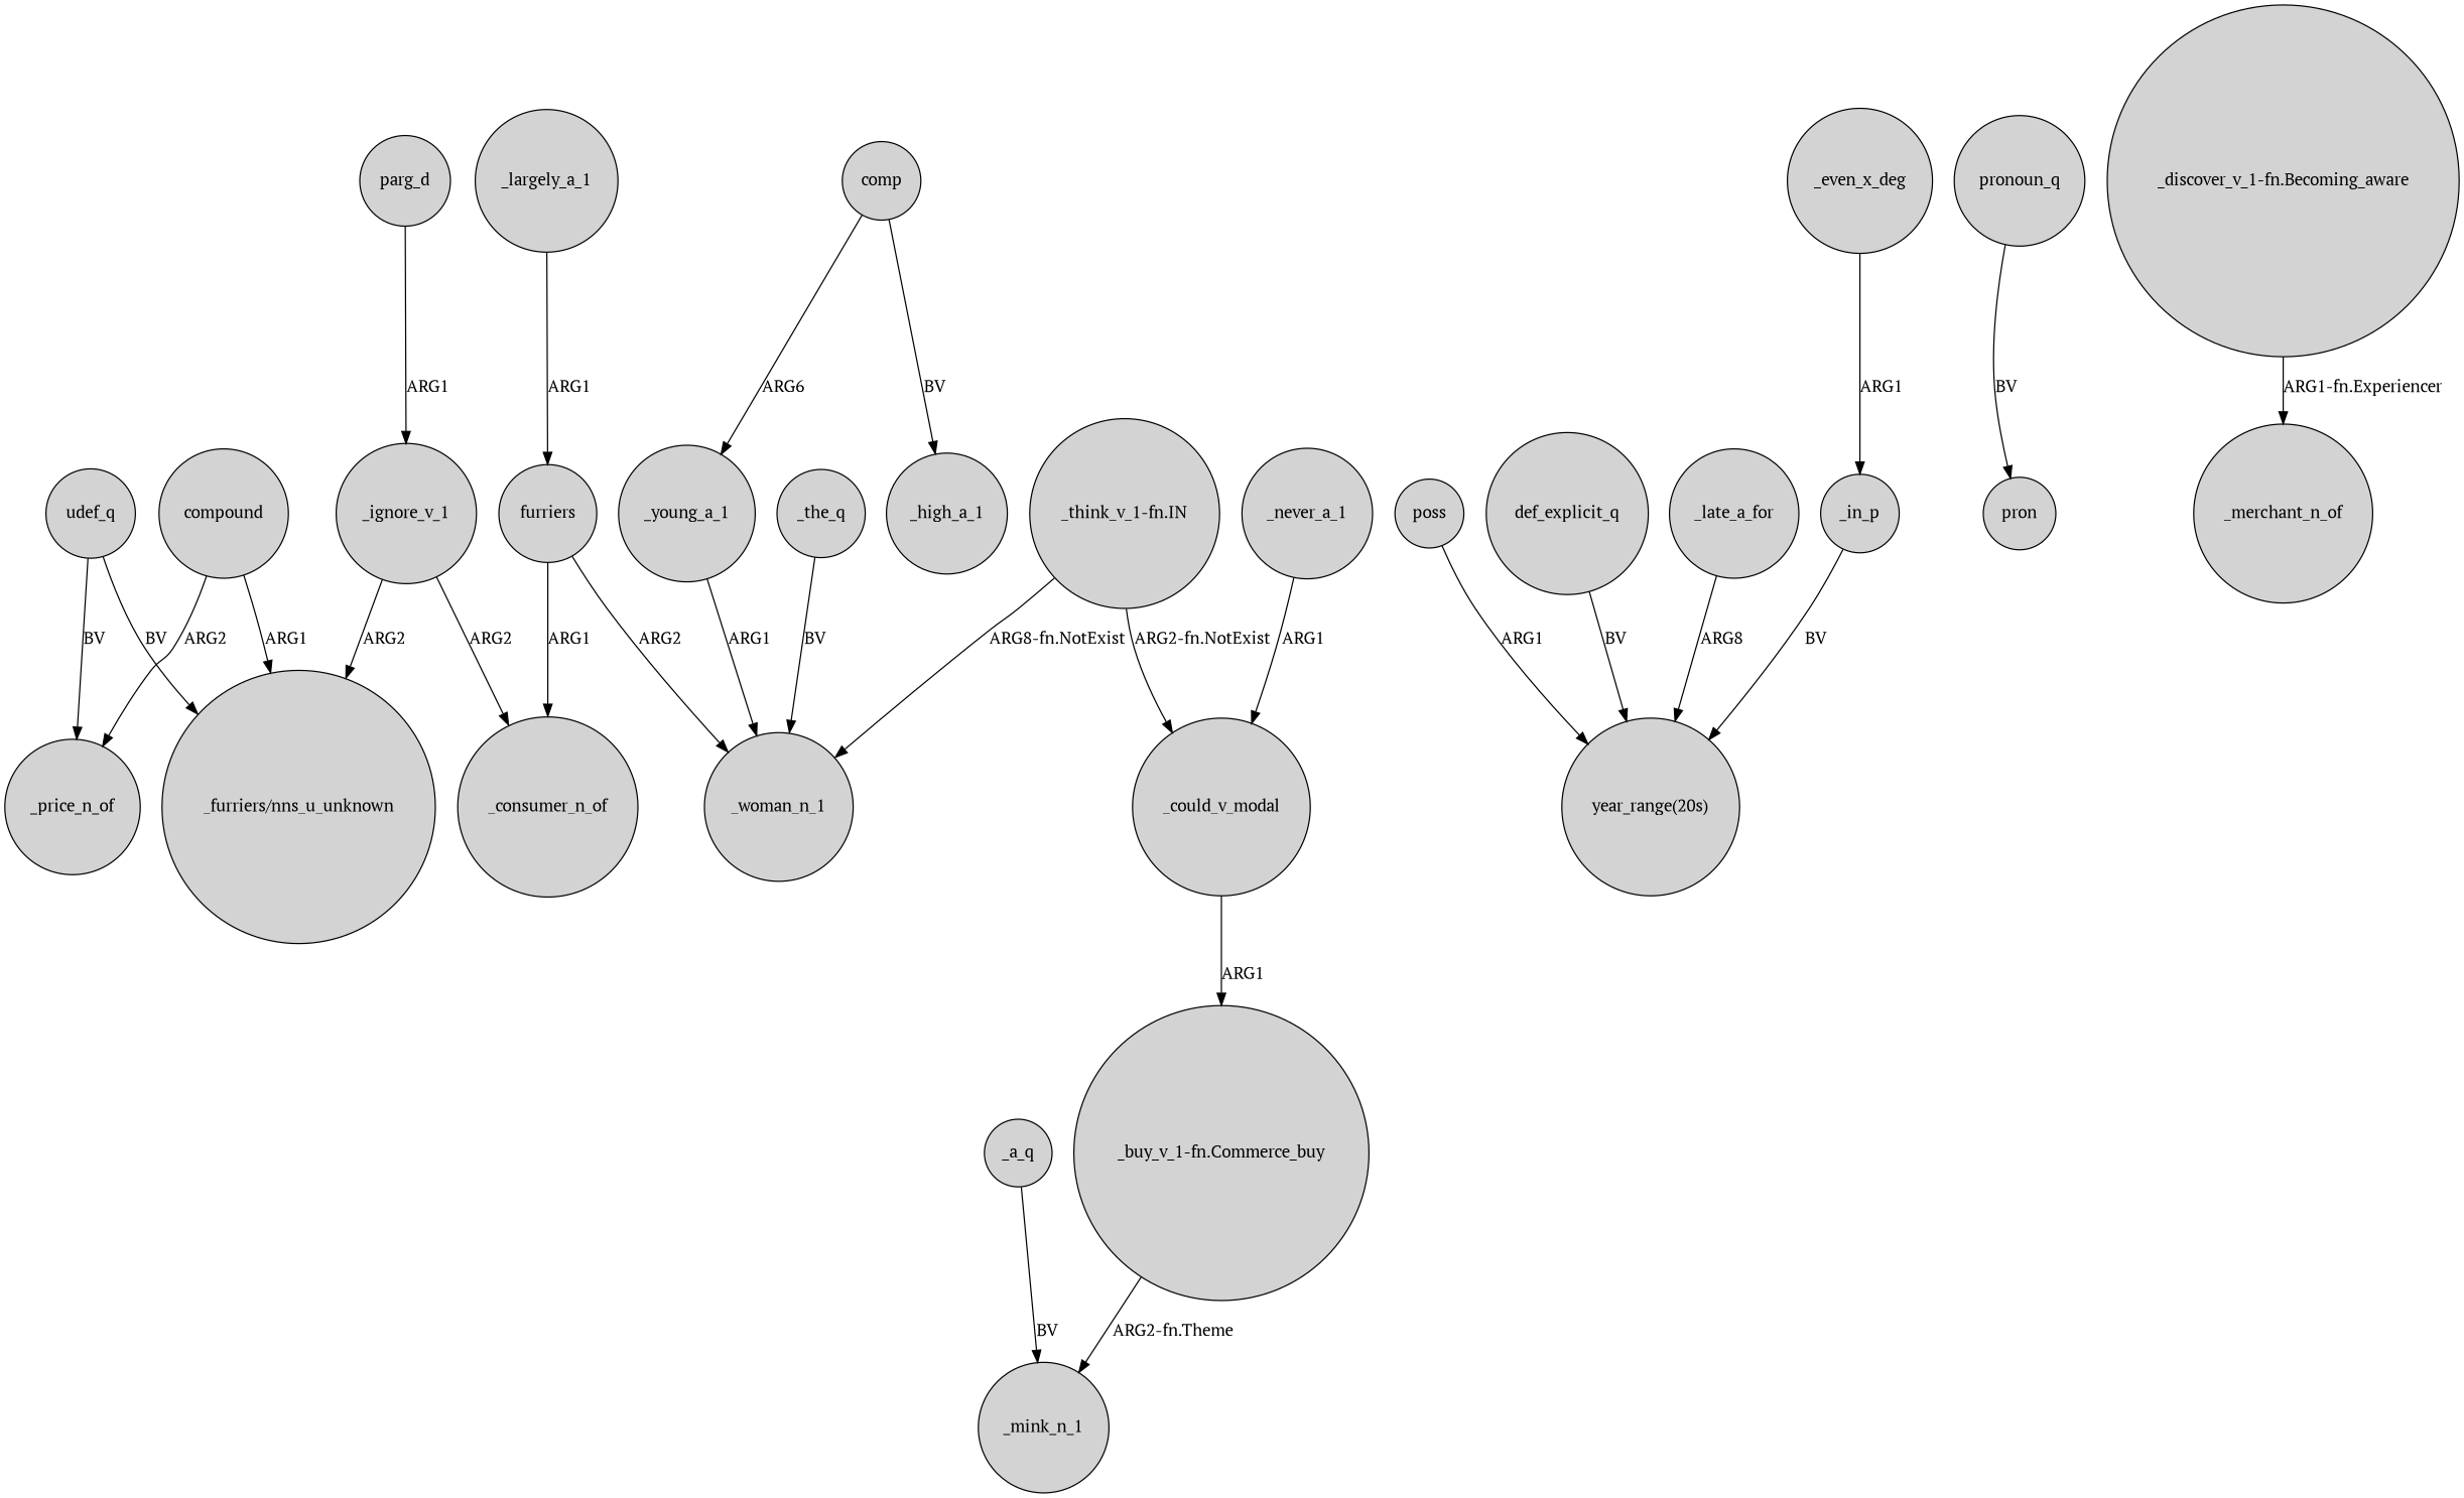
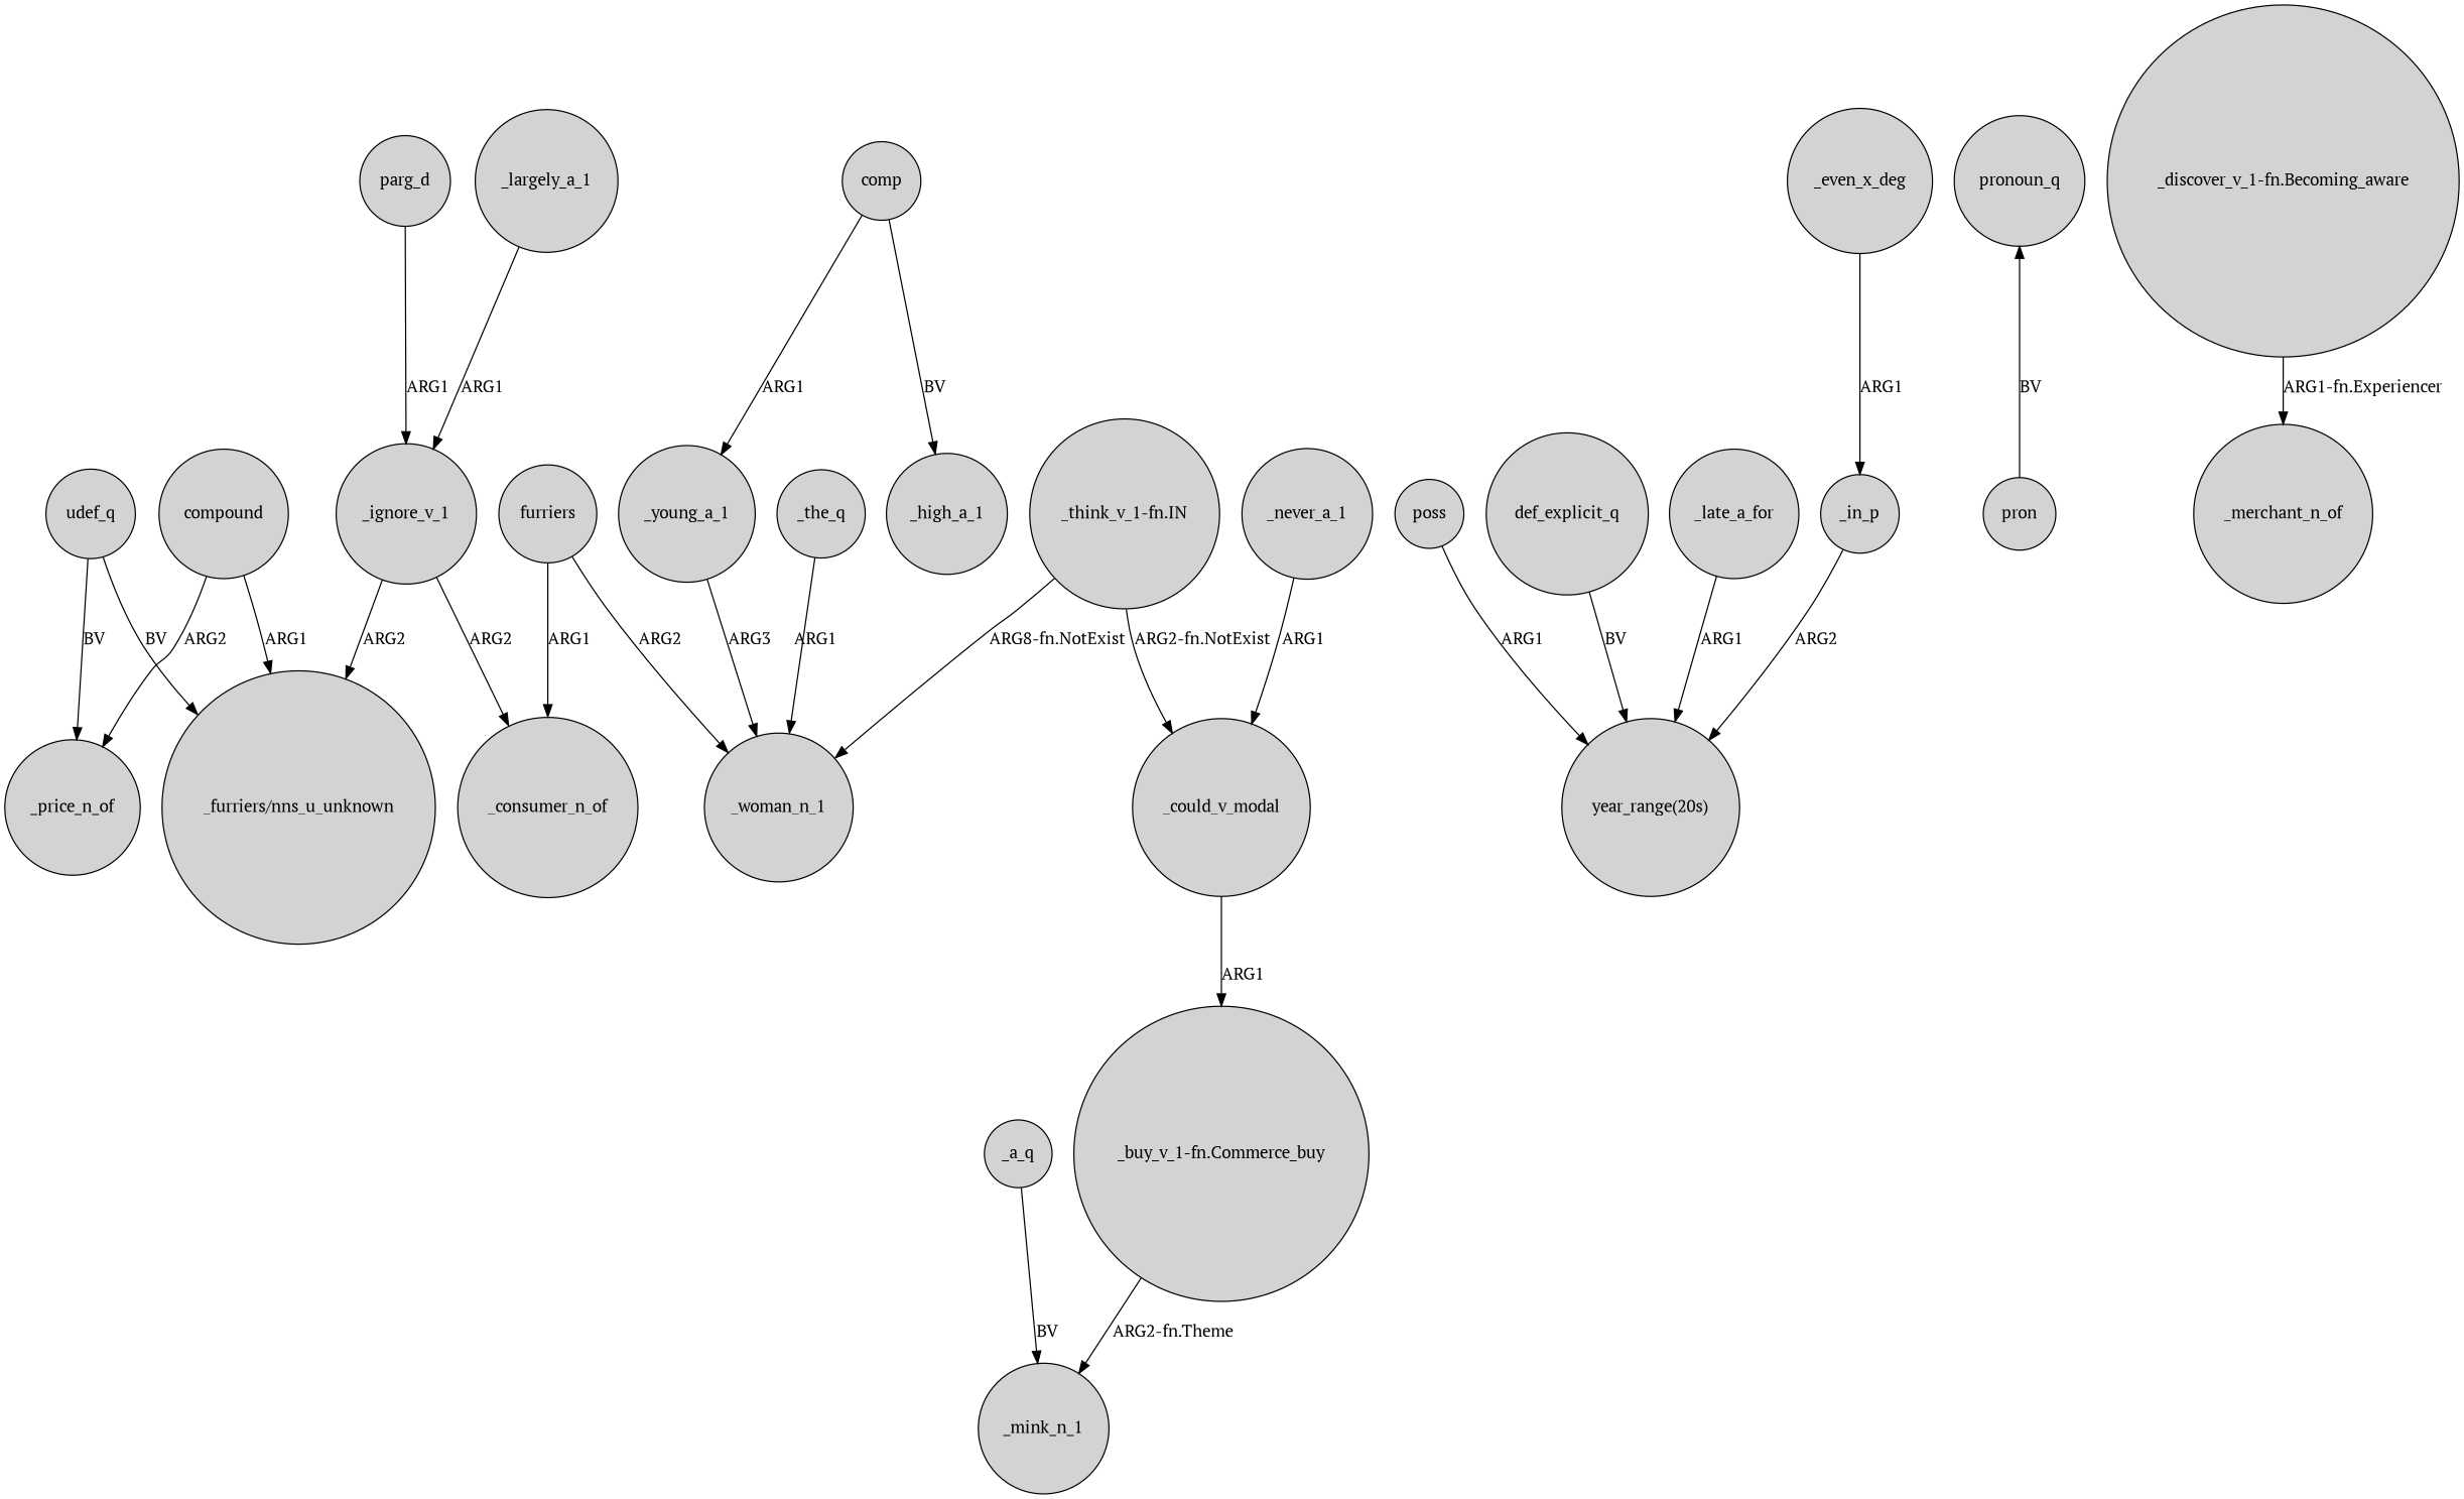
  digraph {
    fontname="PT Serif"
    node [fontname="PT Serif" shape=circle style=filled]
    edge [fontname="PT Serif"]
    udef_q
    _price_n_of
    "_furriers/nns_u_unknown"
    _largely_a_1
    _ignore_v_1
    _consumer_n_of
    compound
    _a_q
    _mink_n_1
    poss
    "year_range(20s)"
    _young_a_1
    _woman_n_1
    "_buy_v_1-fn.Commerce_buy"
    _never_a_1
    _could_v_modal
    "_think_v_1-fn.IN"
    def_explicit_q
    _late_a_for
    comp
    _high_a_1
    n22 [label=furriers]
    pronoun_q
    pron
    parg_d
    _even_x_deg
    _in_p
    "_discover_v_1-fn.Becoming_aware"
    _merchant_n_of
    _the_q
    udef_q -> _price_n_of [label=BV]
    udef_q -> "_furriers/nns_u_unknown" [label=BV]
-   _largely_a_1 -> n22 [label=ARG1]
+   _largely_a_1 -> _ignore_v_1 [label=ARG1]
    _ignore_v_1 -> "_furriers/nns_u_unknown" [label=ARG2]
    _ignore_v_1 -> _consumer_n_of [label=ARG2]
    compound -> _price_n_of [label=ARG2]
    compound -> "_furriers/nns_u_unknown" [label=ARG1]
    _a_q -> _mink_n_1 [label=BV]
    poss -> "year_range(20s)" [label=ARG1]
-   _young_a_1 -> _woman_n_1 [label=ARG1]
+   _young_a_1 -> _woman_n_1 [label=ARG3]
    "_buy_v_1-fn.Commerce_buy" -> _mink_n_1 [label="ARG2-fn.Theme"]
    _never_a_1 -> _could_v_modal [label=ARG1]
    _could_v_modal -> "_buy_v_1-fn.Commerce_buy" [label=ARG1]
    "_think_v_1-fn.IN" -> _woman_n_1 [label="ARG8-fn.NotExist"]
    "_think_v_1-fn.IN" -> _could_v_modal [label="ARG2-fn.NotExist"]
    def_explicit_q -> "year_range(20s)" [label=BV]
-   _late_a_for -> "year_range(20s)" [label=ARG8]
-   comp -> _young_a_1 [label=ARG6]
+   _late_a_for -> "year_range(20s)" [label=ARG1]
+   comp -> _young_a_1 [label=ARG1]
    comp -> _high_a_1 [label=BV]
    n22 -> _consumer_n_of [label=ARG1]
    n22 -> _woman_n_1 [label=ARG2]
-   pronoun_q -> pron [label=BV]
+   pron -> pronoun_q [label=BV]
    parg_d -> _ignore_v_1 [label=ARG1]
    _even_x_deg -> _in_p [label=ARG1]
-   _in_p -> "year_range(20s)" [label=BV]
+   _in_p -> "year_range(20s)" [label=ARG2]
    "_discover_v_1-fn.Becoming_aware" -> _merchant_n_of [label="ARG1-fn.Experiencer"]
-   _the_q -> _woman_n_1 [label=BV]
+   _the_q -> _woman_n_1 [label=ARG1]
  }
